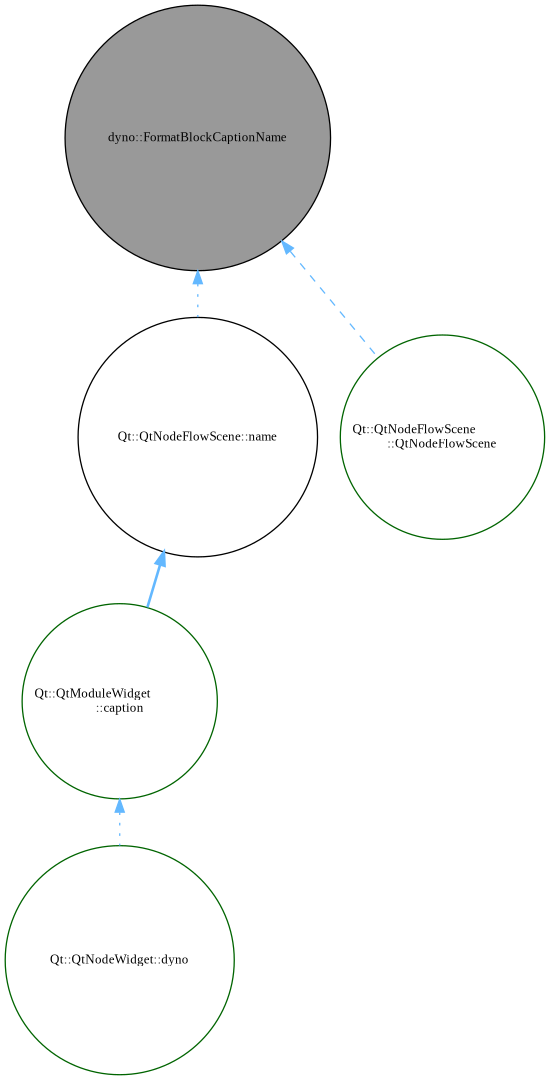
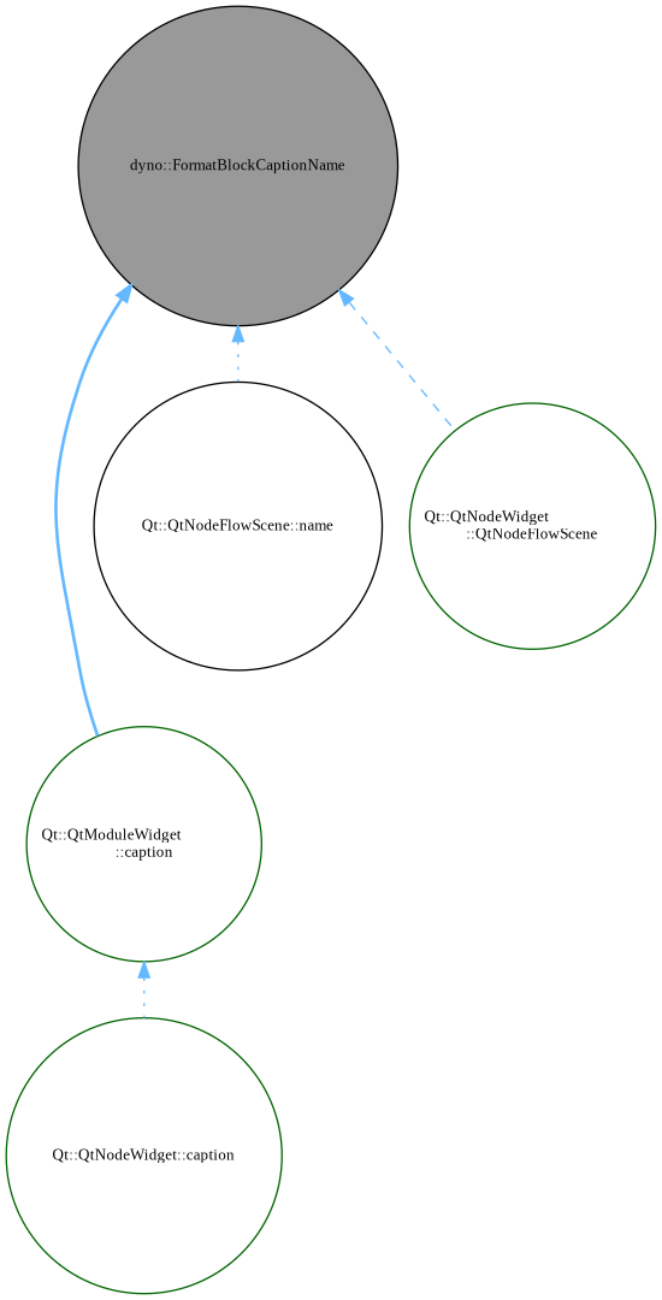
  digraph {
    fontname="Liberation Serif"
    rankdir=TB
    node [color=darkgreen fillcolor=white fontname="Liberation Serif" fontsize=10 shape=circle style=filled]
    edge [color=steelblue1 dir=back fontname="Liberation Serif" fontsize=10 labelfontname=Helvetica labelfontsize=10 style=dotted]
    n1 [color=black fillcolor=grey60 fontcolor=black height=0.2 label="dyno::FormatBlockCaptionName" width=0.4]
    n2 [height=0.2 label="Qt::QtModuleWidget\l::caption" width=0.4]
    n3 [color=black height=0.2 label="Qt::QtNodeFlowScene::name" width=0.4]
-   n4 [height=0.2 label="Qt::QtNodeFlowScene\l::QtNodeFlowScene" width=0.4]
-   n5 [height=0.2 label="Qt::QtNodeWidget::dyno" width=0.4]
-   n3 -> n2 [style=bold]
+   n4 [height=0.2 label="Qt::QtNodeWidget\l::QtNodeFlowScene" width=0.4]
+   n5 [height=0.2 label="Qt::QtNodeWidget::caption" width=0.4]
+   n1 -> n2 [style=bold]
    n1 -> n3
    n1 -> n4 [style=dashed]
    n2 -> n5
  }
